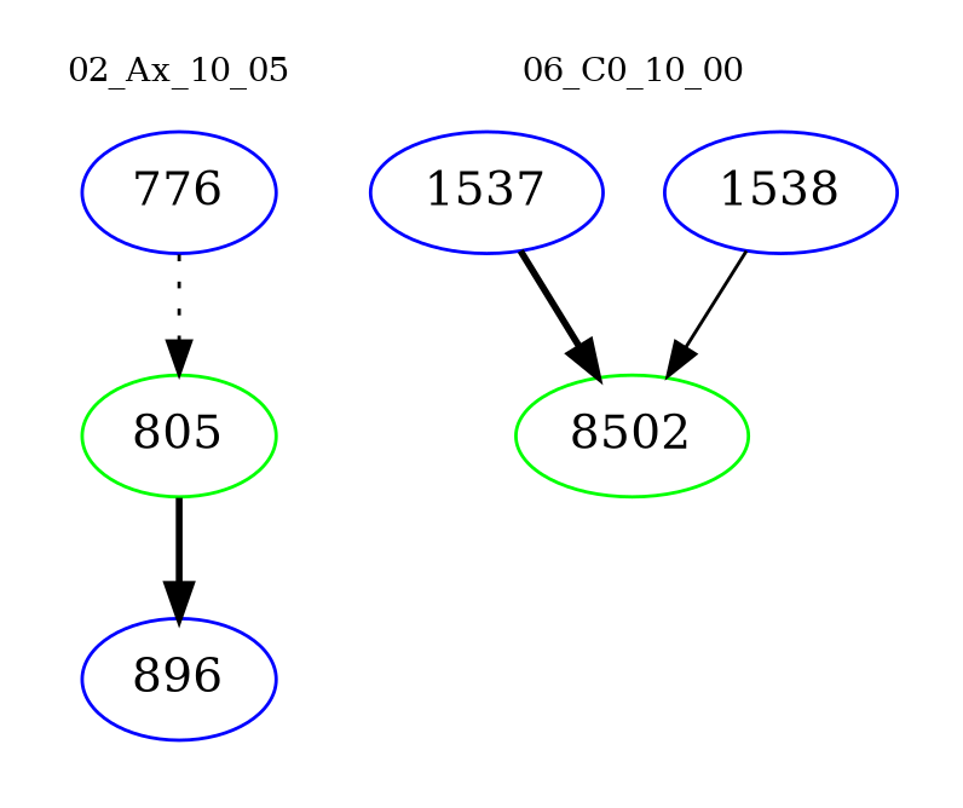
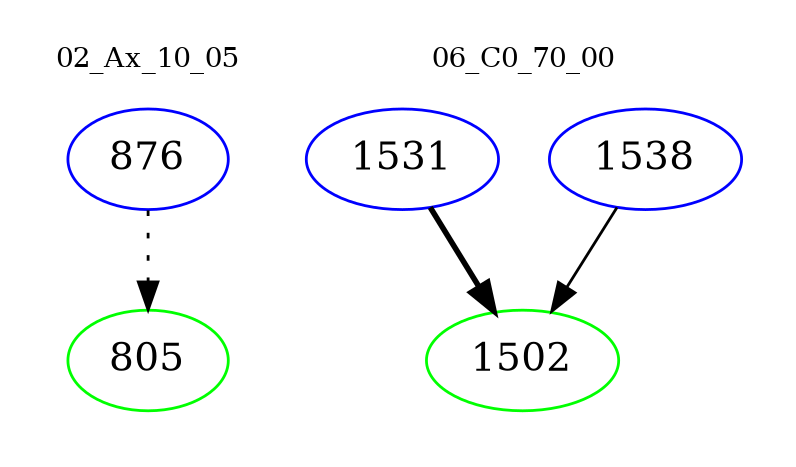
  digraph {
    node [color=blue]
    edge [color=black style=bold]
-   n1 [label=776]
+   n1 [label=876]
    n2 [color=green label=805]
-   n3 [label=896]
    n4 [label=1538]
-   n5 [color=green label=8502]
-   n6 [label=1537]
+   n5 [color=green label=1502]
+   n6 [label=1531]
    subgraph cluster_1 {
      color=white
      fontsize=10
      label="02_Ax_10_05"
      n1
      n2
-     n3
    }
    subgraph cluster_2 {
      color=white
      fontsize=10
-     label="06_C0_10_00"
+     label="06_C0_70_00"
      n4
      n5
      n6
    }
    n1 -> n2 [style=dotted]
-   n2 -> n3
    n4 -> n5 [style=solid]
    n6 -> n5
  }
